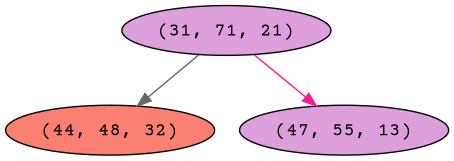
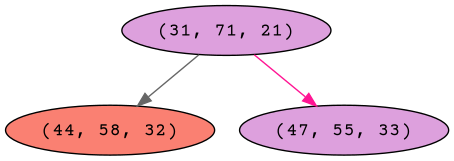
  digraph {
    fontname="Courier Prime"
    node [fillcolor=plum fontname="Courier Prime" style=filled]
    edge [fontname="Courier Prime"]
-   "(44, 58, 32)" [fillcolor=salmon label="(44, 48, 32)"]
+   "(44, 58, 32)" [fillcolor=salmon]
    "(31, 71, 21)"
-   "(47, 55, 33)" [label="(47, 55, 13)"]
+   "(47, 55, 33)"
    "(31, 71, 21)" -> "(44, 58, 32)" [color=gray40]
    "(31, 71, 21)" -> "(47, 55, 33)" [color=deeppink]
  }
